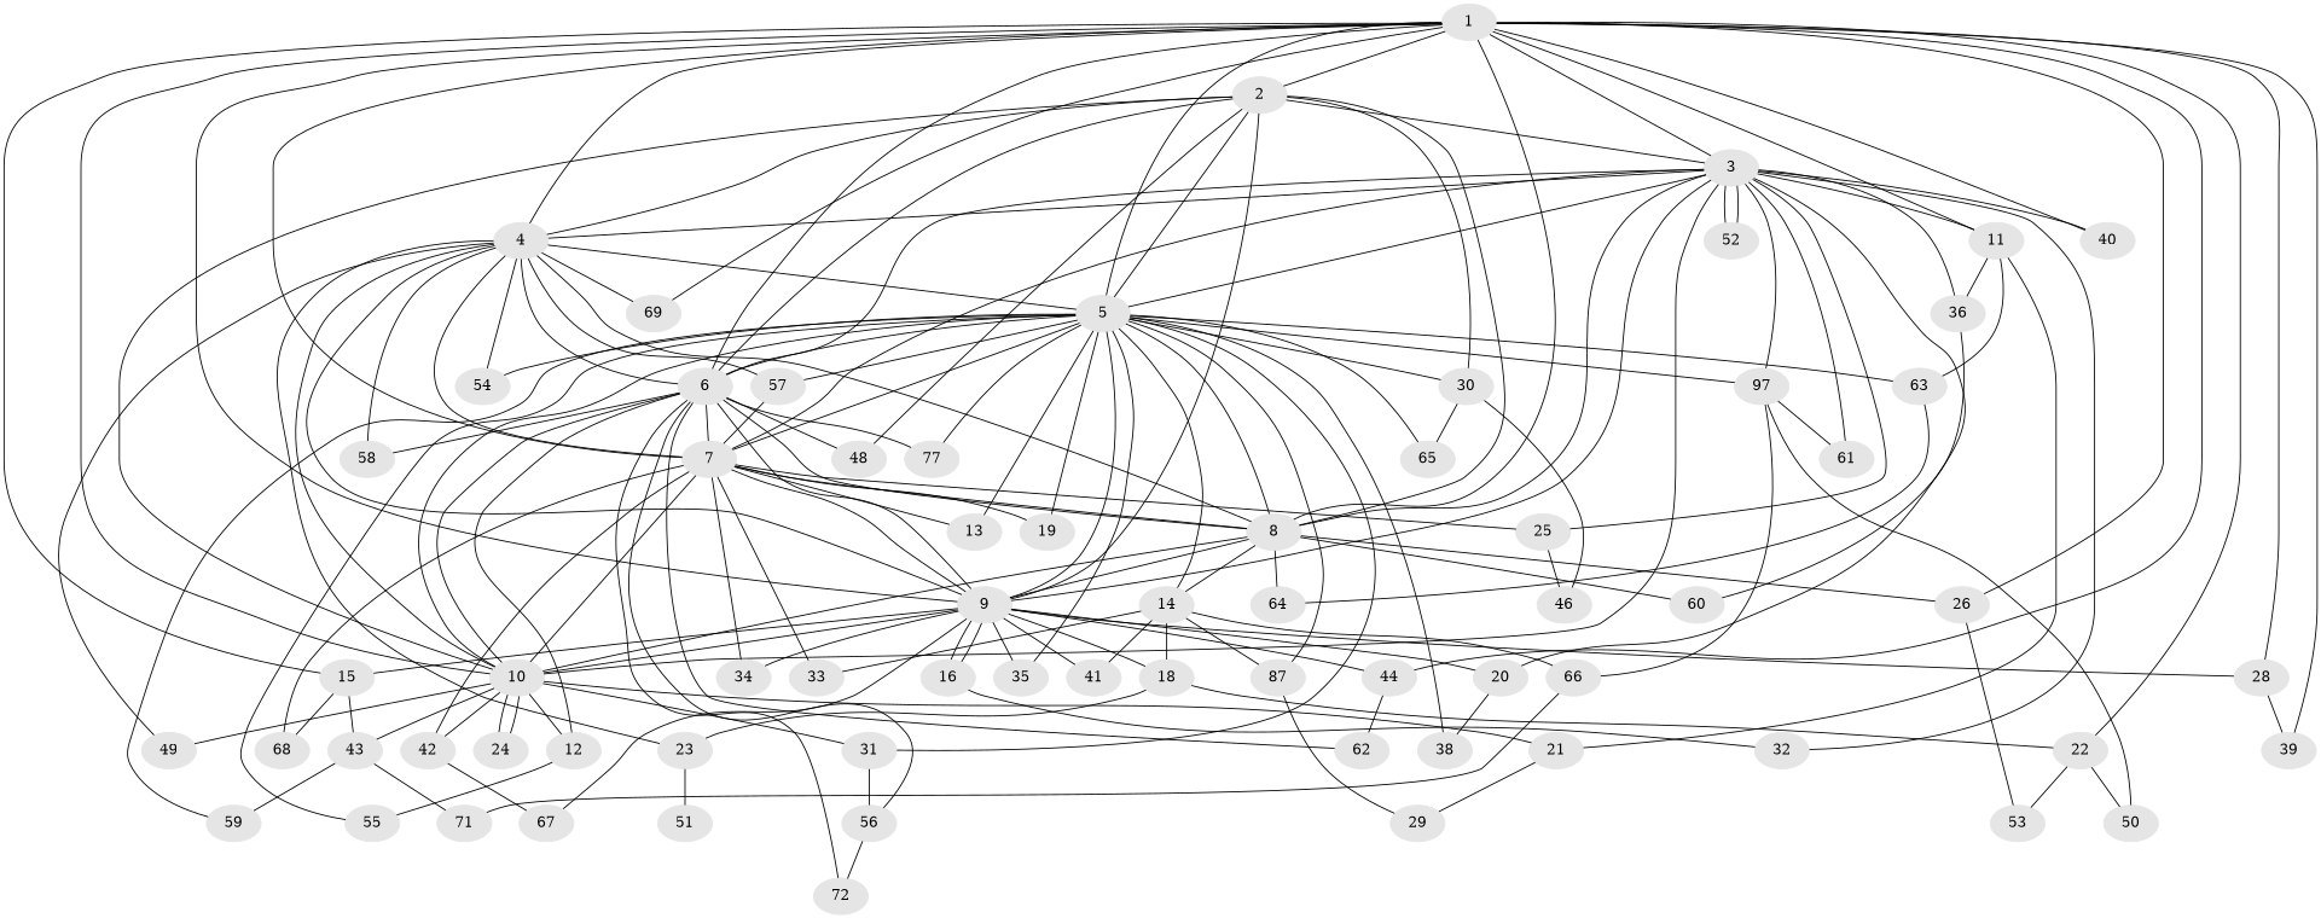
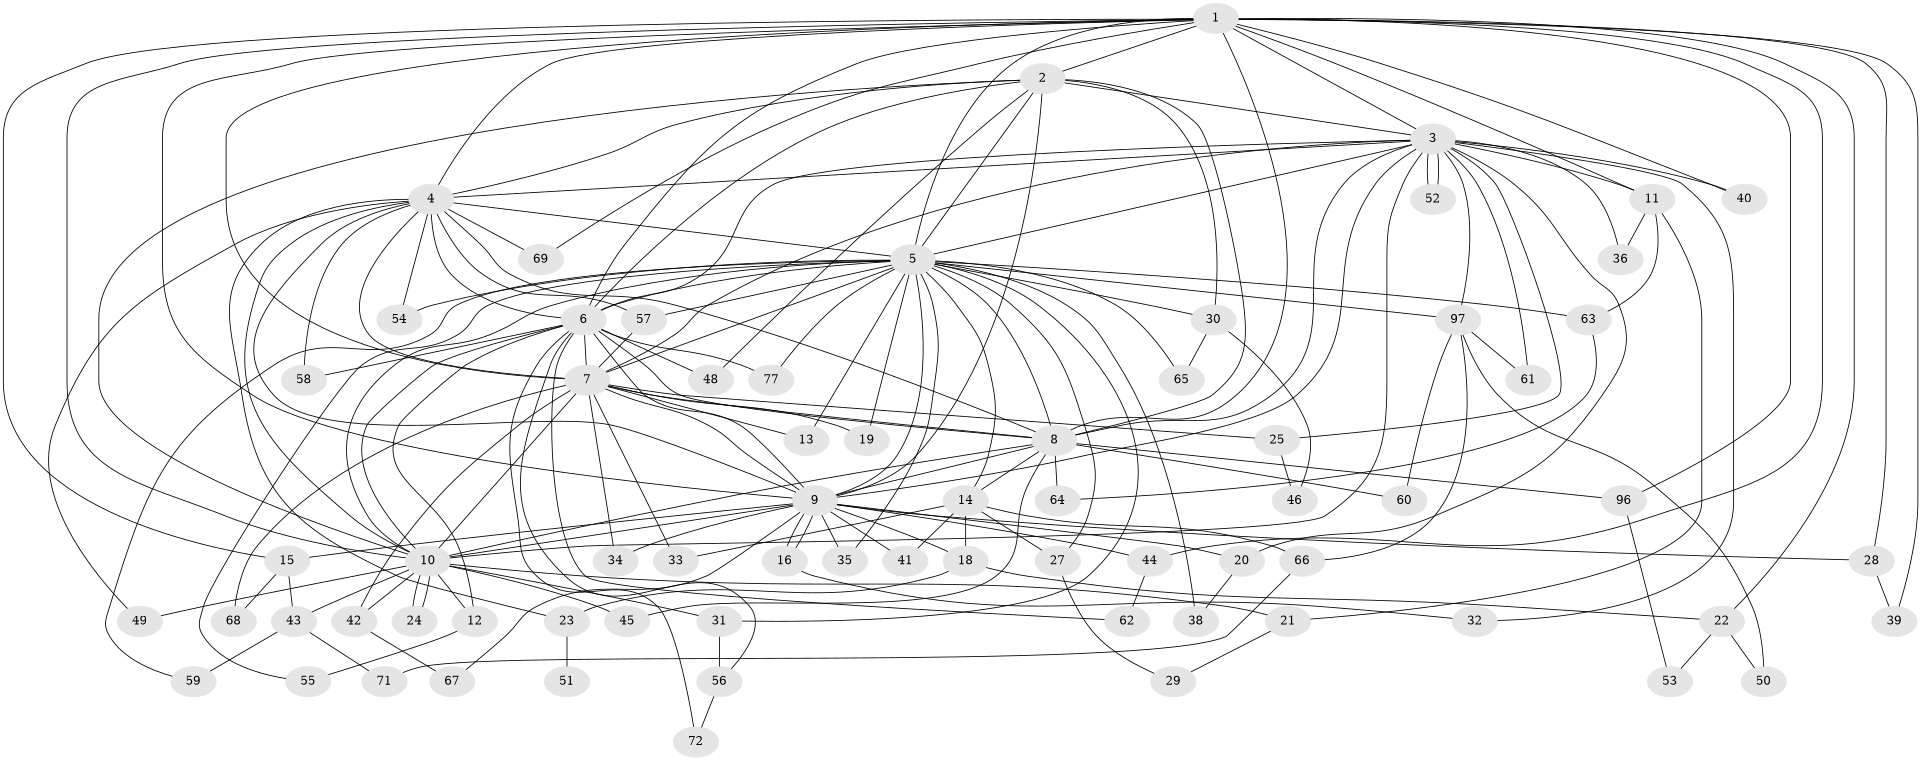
  graph {
    node [color=gray90 style=filled]
    1
    2
    3
    4
    5
    6
    7
    8
    9
    10
    11
    15
    22
-   26
+   26 [label=96]
    28
    39
    40
    44
    69
    30
    48
    20
    25
    32
    36
    n26 [label=97]
    52
    61
    23
    49
    54
    57
    58
    13
    14
    n36 [label=77]
    19
-   27 [label=87]
+   27
    31
    35
    38
    55
    59
    63
    65
    12
    56
    62
    72
    33
    34
    42
    68
+   45
    60
    64
    16
    18
    41
    67
    21
    24
    43
    50
    53
    46
    66
    51
    29
    71
    1 -- 2
    1 -- 3
    1 -- 4
    1 -- 5
    1 -- 6
    1 -- 7
    1 -- 8
    1 -- 9
    1 -- 10
    1 -- 11
    1 -- 15
    1 -- 22
    1 -- 26
    1 -- 28
    1 -- 39
    1 -- 40
    1 -- 44
    1 -- 69
    2 -- 3
    2 -- 4
    2 -- 5
    2 -- 6
    2 -- 8
    2 -- 9
    2 -- 10
    2 -- 30
    2 -- 48
    3 -- 4
    3 -- 5
    3 -- 6
    3 -- 7
    3 -- 8
    3 -- 9
    3 -- 10
    3 -- 11
    3 -- 40
    3 -- 20
    3 -- 25
    3 -- 32
    3 -- 36
    3 -- n26
    3 -- 52
    3 -- 52
    3 -- 61
    4 -- 5
    4 -- 6
    4 -- 7
    4 -- 8
    4 -- 9
    4 -- 10
    4 -- 69
    4 -- 23
    4 -- 49
    4 -- 54
    4 -- 57
    4 -- 58
    5 -- 6
    5 -- 7
    5 -- 8
    5 -- 9
    5 -- 10
    5 -- 30
    5 -- n26
    5 -- 54
    5 -- 57
    5 -- 13
    5 -- 14
    5 -- n36
    5 -- 19
    5 -- 27
    5 -- 31
    5 -- 35
    5 -- 38
    5 -- 55
    5 -- 59
    5 -- 63
    5 -- 65
    6 -- 7
    6 -- 8
    6 -- 9
    6 -- 10
    6 -- 48
    6 -- 58
    6 -- n36
    6 -- 12
    6 -- 56
    6 -- 62
    6 -- 72
    7 -- 8
    7 -- 9
    7 -- 10
    7 -- 25
    7 -- 13
    7 -- 19
    7 -- 33
    7 -- 34
    7 -- 42
    7 -- 68
    8 -- 9
    8 -- 10
    8 -- 26
    8 -- 14
+   8 -- 45
    8 -- 60
    8 -- 64
    9 -- 10
    9 -- 15
    9 -- 28
    9 -- 44
    9 -- 20
    9 -- 35
    9 -- 34
    9 -- 16
    9 -- 16
    9 -- 18
    9 -- 41
    9 -- 67
    10 -- 49
    10 -- 31
    10 -- 12
    10 -- 42
+   10 -- 45
    10 -- 21
    10 -- 24
    10 -- 24
    10 -- 43
    11 -- 36
    11 -- 63
    11 -- 21
    15 -- 68
    15 -- 43
    22 -- 50
    22 -- 53
    26 -- 53
    28 -- 39
    44 -- 62
    30 -- 65
    30 -- 46
    20 -- 38
    25 -- 46
    n26 -- 61
-   36 -- 60
+   n26 -- 60
    n26 -- 50
    n26 -- 66
    23 -- 51
    57 -- 7
    14 -- 27
    14 -- 33
    14 -- 18
    14 -- 41
    14 -- 66
    27 -- 29
    31 -- 56
    63 -- 64
    12 -- 55
    56 -- 72
    42 -- 67
    16 -- 32
    18 -- 22
    18 -- 23
    21 -- 29
    43 -- 59
    43 -- 71
    66 -- 71
  }
